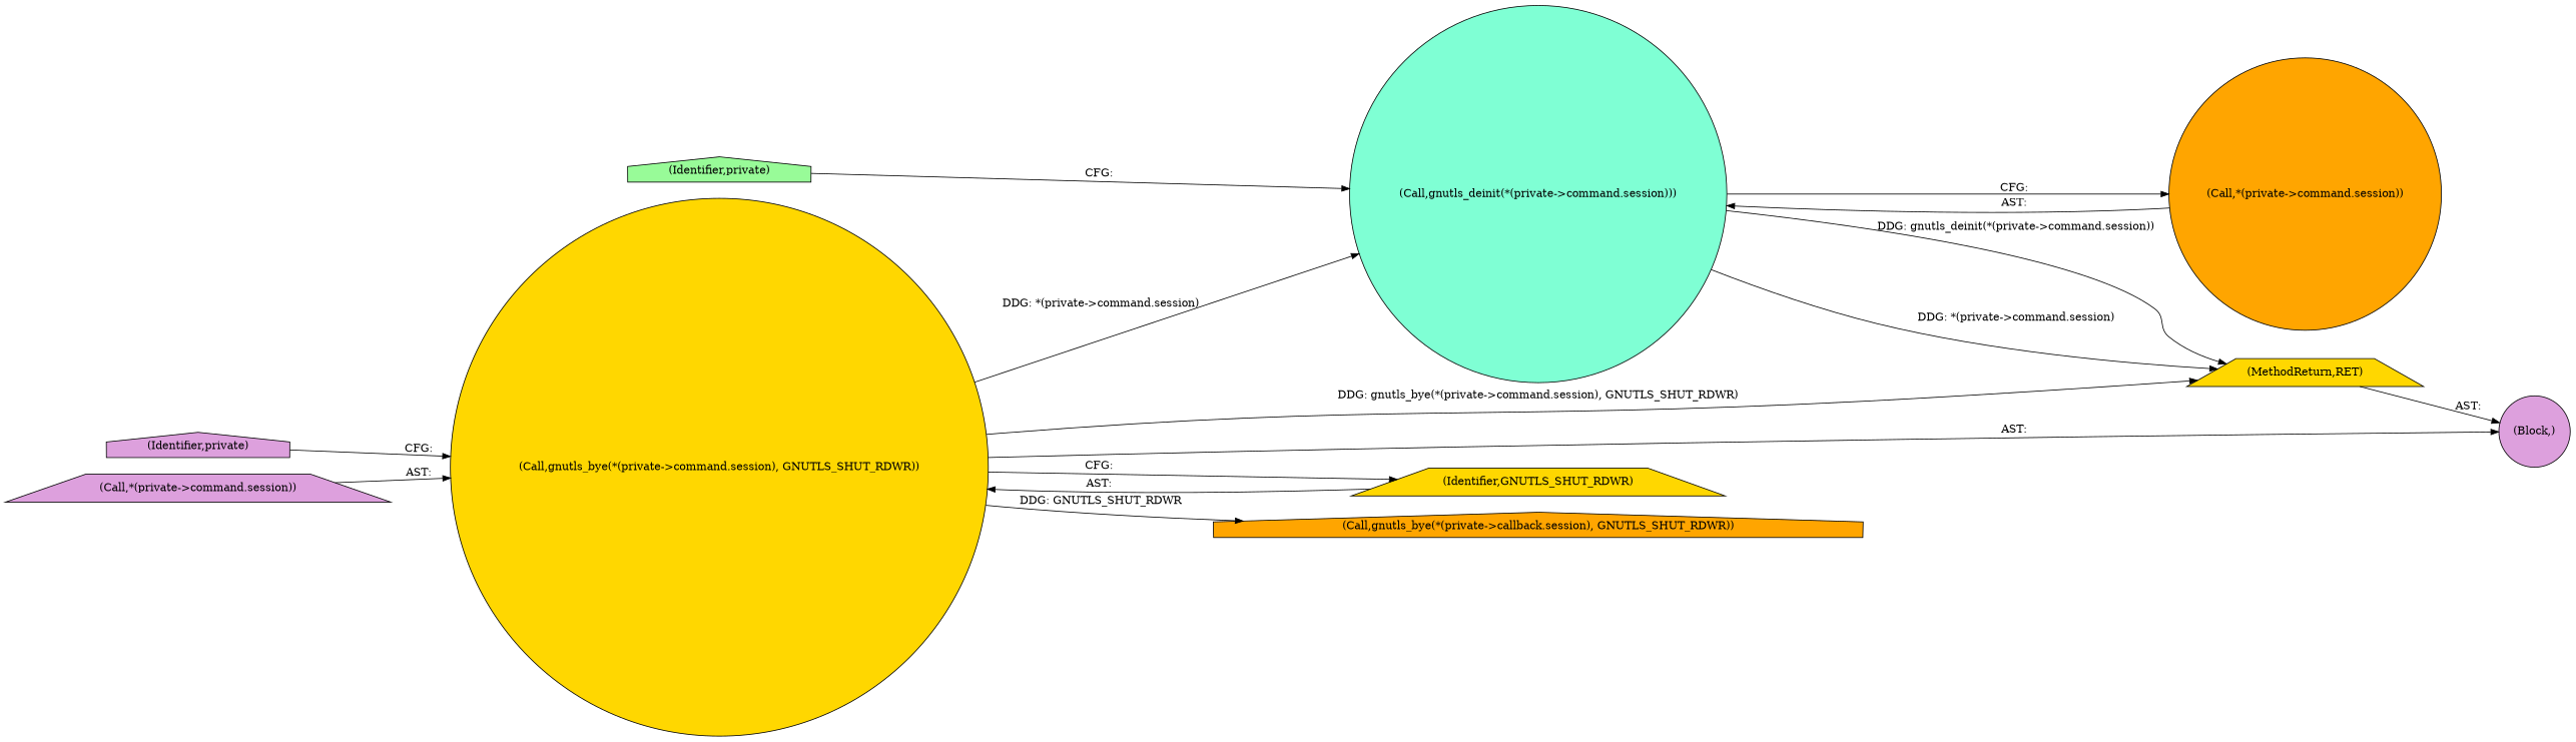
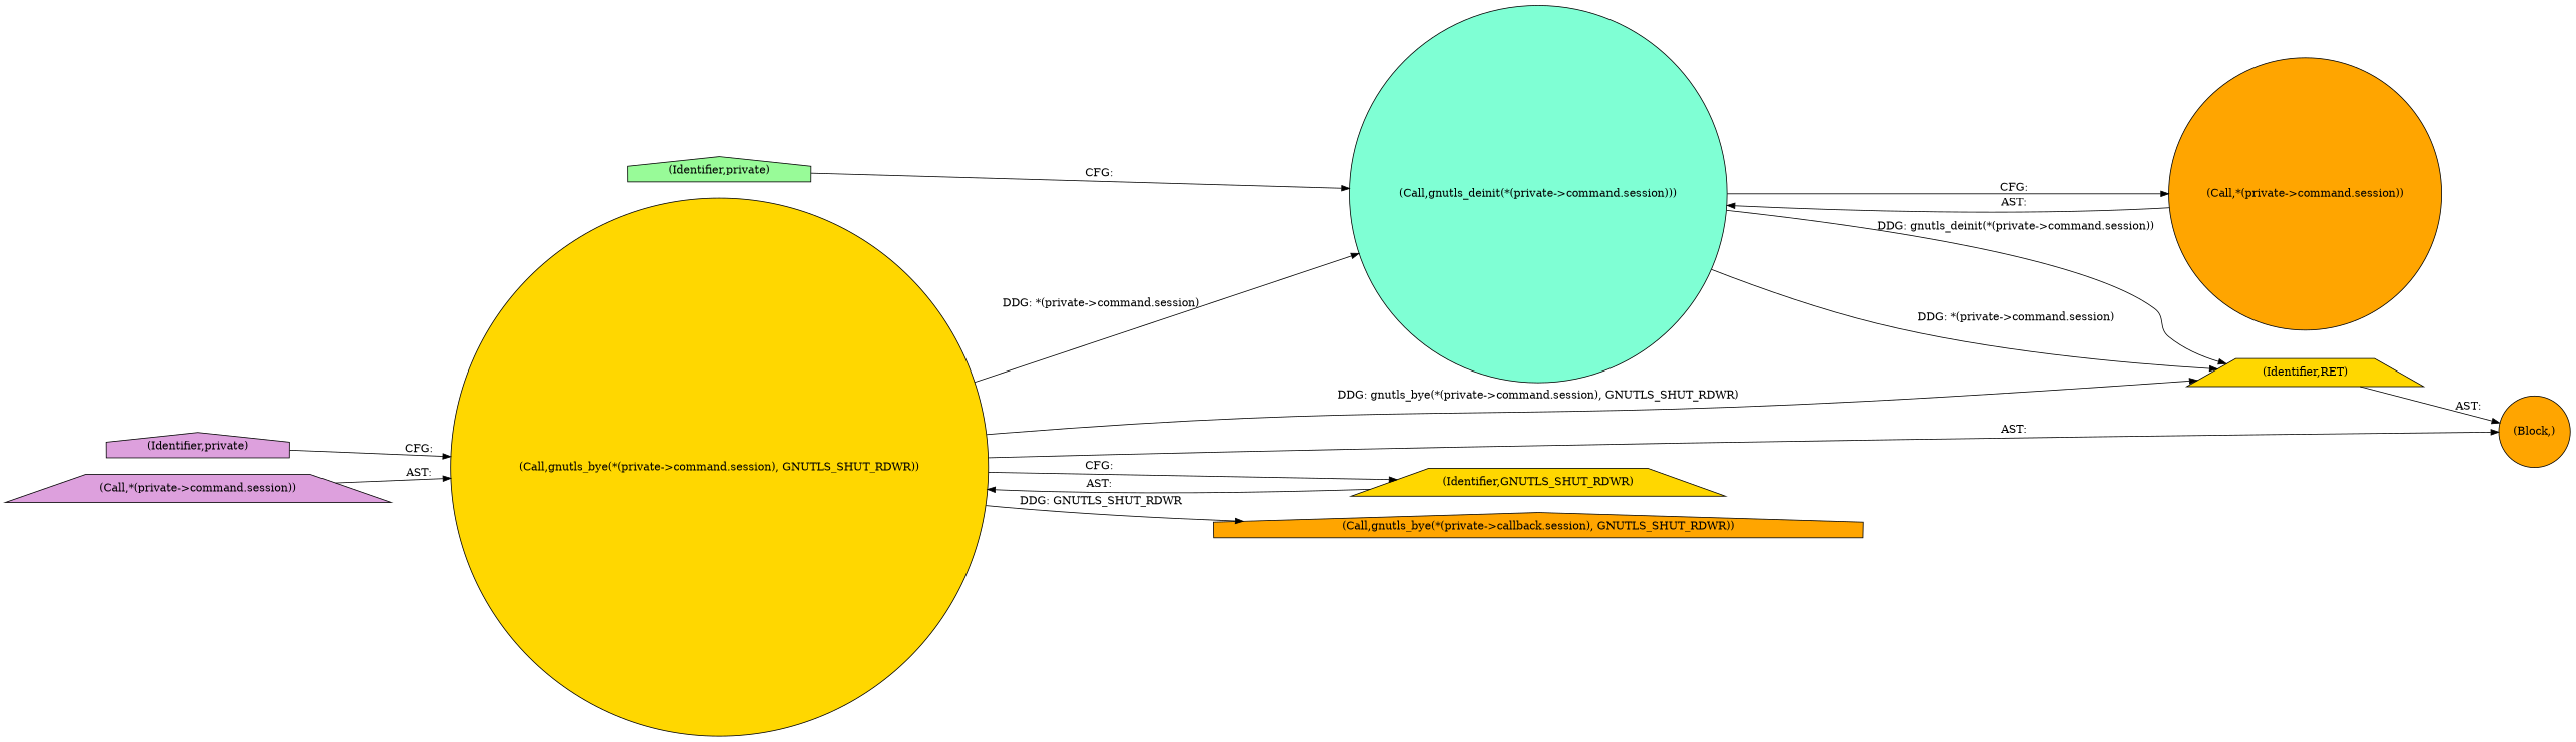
  digraph {
    rankdir=LR
    node [fillcolor=orange shape=circle style=filled]
    n1 [fillcolor=aquamarine label="(Call,gnutls_deinit(*(private->command.session)))"]
    n2 [label="(Call,*(private->command.session))"]
-   n3 [fillcolor=gold label="(MethodReturn,RET)" shape=trapezium]
-   n4 [fillcolor=plum label="(Block,)"]
+   n3 [fillcolor=gold label="(Identifier,RET)" shape=trapezium]
+   n4 [label="(Block,)"]
    n5 [fillcolor=gold label="(Call,gnutls_bye(*(private->command.session), GNUTLS_SHUT_RDWR))"]
    n6 [fillcolor=gold label="(Identifier,GNUTLS_SHUT_RDWR)" shape=trapezium]
    n7 [label="(Call,gnutls_bye(*(private->callback.session), GNUTLS_SHUT_RDWR))" shape=house]
    n8 [fillcolor=plum label="(Identifier,private)" shape=house]
    n9 [fillcolor=palegreen label="(Identifier,private)" shape=house]
    n10 [fillcolor=plum label="(Call,*(private->command.session))" shape=trapezium]
    n1 -> n2 [label="CFG: "]
    n1 -> n3 [label="DDG: gnutls_deinit(*(private->command.session))"]
    n1 -> n3 [label="DDG: *(private->command.session)"]
    n2 -> n1 [label="AST: "]
    n3 -> n4 [label="AST: "]
    n5 -> n1 [label="DDG: *(private->command.session)"]
    n5 -> n3 [label="DDG: gnutls_bye(*(private->command.session), GNUTLS_SHUT_RDWR)"]
    n5 -> n4 [label="AST: "]
    n5 -> n6 [label="CFG: "]
    n5 -> n7 [label="DDG: GNUTLS_SHUT_RDWR"]
    n6 -> n5 [label="AST: "]
    n8 -> n5 [label="CFG: "]
    n9 -> n1 [label="CFG: "]
    n10 -> n5 [label="AST: "]
  }
